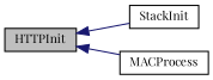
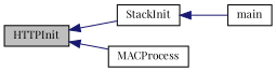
  digraph {
    fontname="Playfair Display"
    rankdir=LR
    node [color=black fillcolor=white fontname="Playfair Display" fontsize=10 shape=record style=filled]
    edge [color=midnightblue dir=back fontname="Playfair Display" fontsize=10 labelfontname=Helvetica labelfontsize=10 style=solid]
    n1 [fillcolor=grey75 fontcolor=black height=0.2 label=HTTPInit width=0.4]
    n2 [height=0.2 label=StackInit width=0.4]
    n3 [height=0.2 label=MACProcess width=0.4]
+   n4 [height=0.2 label=main width=0.4]
    n1 -> n2
    n1 -> n3
+   n2 -> n4
  }
